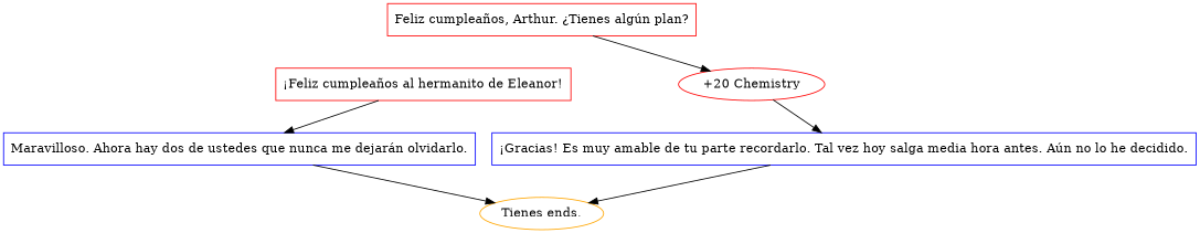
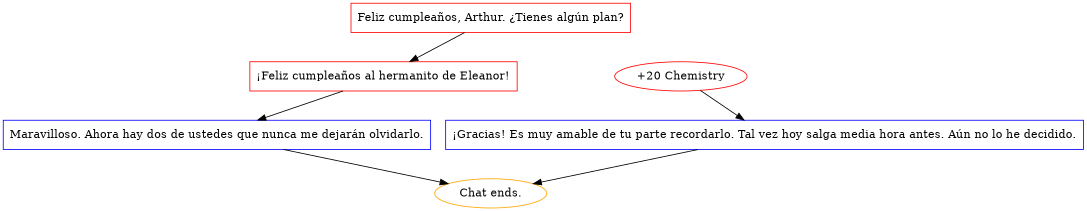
  digraph {
    node [color=red shape=box]
    n1 [label="¡Feliz cumpleaños al hermanito de Eleanor!"]
    n2 [color=blue label="Maravilloso. Ahora hay dos de ustedes que nunca me dejarán olvidarlo."]
    n3 [label="Feliz cumpleaños, Arthur. ¿Tienes algún plan?"]
    n4 [label="+20 Chemistry" shape=""]
-   "Chat ends." [color=orange label="Tienes ends." shape=""]
+   "Chat ends." [color=orange shape=""]
    n6 [color=blue label="¡Gracias! Es muy amable de tu parte recordarlo. Tal vez hoy salga media hora antes. Aún no lo he decidido."]
    n1 -> n2
    n2 -> "Chat ends."
-   n3 -> n4
+   n3 -> n1
    n4 -> n6
    n6 -> "Chat ends."
  }
